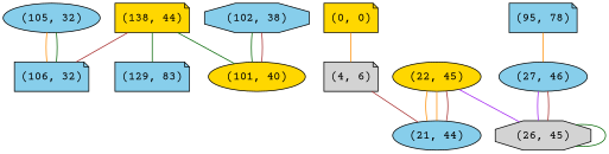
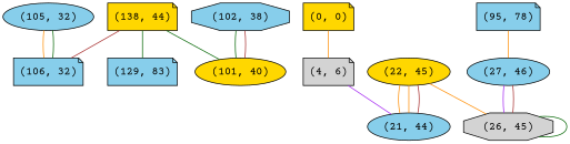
  graph {
    fontname="Courier Prime"
    node [fillcolor=skyblue fontname="Courier Prime" shape=note style=filled]
    edge [color=darkorange fontname="Courier Prime" weight=1]
    "(105, 32)" [shape=ellipse]
    "(106, 32)"
    "(0, 0)" [fillcolor=gold]
    "(4, 6)" [fillcolor=lightgrey]
    "(21, 44)" [shape=ellipse]
    "(22, 45)" [fillcolor=gold shape=ellipse]
    "(26, 45)" [fillcolor=lightgrey shape=octagon]
    "(102, 38)" [shape=octagon]
    "(101, 40)" [fillcolor=gold shape=ellipse]
    "(27, 46)" [shape=ellipse]
    "(95, 78)"
    "(138, 44)" [fillcolor=gold]
    "(129, 83)"
    "(105, 32)" -- "(106, 32)"
    "(105, 32)" -- "(106, 32)" [color=darkgreen]
    "(0, 0)" -- "(4, 6)" [weight=4]
-   "(4, 6)" -- "(21, 44)" [color=brown]
+   "(4, 6)" -- "(21, 44)" [color=purple]
    "(22, 45)" -- "(21, 44)"
    "(22, 45)" -- "(21, 44)"
    "(22, 45)" -- "(21, 44)" [color=brown]
-   "(22, 45)" -- "(26, 45)" [color=purple]
+   "(22, 45)" -- "(26, 45)"
    "(26, 45)" -- "(26, 45)" [color=darkgreen weight=2]
    "(102, 38)" -- "(101, 40)" [color=darkgreen]
    "(102, 38)" -- "(101, 40)" [color=brown]
    "(27, 46)" -- "(26, 45)" [color=purple]
    "(27, 46)" -- "(26, 45)" [color=brown]
    "(95, 78)" -- "(27, 46)"
    "(138, 44)" -- "(106, 32)" [color=brown]
    "(138, 44)" -- "(101, 40)" [color=darkgreen]
    "(138, 44)" -- "(129, 83)" [color=darkgreen]
  }
